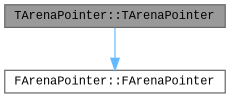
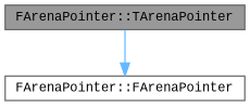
  digraph {
    rankdir=TB
    fontname="Liberation Mono"
    node [fontname="Liberation Mono" fontsize=10 shape=box style=filled]
-   n1 [color=gray40 fillcolor=grey60 fontcolor=black height=0.2 label="TArenaPointer::TArenaPointer" width=0.4]
+   n1 [color=gray40 fillcolor=grey60 fontcolor=black height=0.2 label="FArenaPointer::TArenaPointer" width=0.4]
    n2 [color=grey40 fillcolor=white height=0.2 label="FArenaPointer::FArenaPointer" width=0.4]
    n1 -> n2 [color=steelblue1 fontname="Liberation Mono" fontsize=10 labelfontname=Helvetica labelfontsize=10 style=solid]
  }
